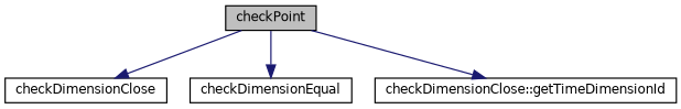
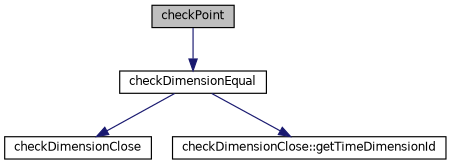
  digraph {
    rankdir=TB
    node [color=black fillcolor=white fontname=Helvetica fontsize=10 shape=record style=filled]
    edge [color=midnightblue fontname=Helvetica fontsize=10 labelfontname=Helvetica labelfontsize=10 style=solid]
    n1 [fillcolor=grey75 fontcolor=black height=0.2 label=checkPoint width=0.4]
    n2 [height=0.2 label=checkDimensionClose width=0.4]
    n3 [height=0.2 label=checkDimensionEqual width=0.4]
    n4 [height=0.2 label="checkDimensionClose::getTimeDimensionId" width=0.4]
-   n1 -> n2
+   n3 -> n2
    n1 -> n3
-   n1 -> n4
+   n3 -> n4
  }
